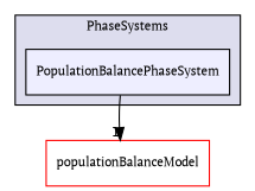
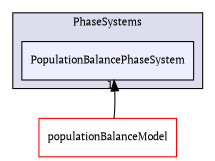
  digraph {
    compound=true
    fontname="PT Serif"
    node [fontname="PT Serif" fontsize=10 shape=box]
    n1 [fillcolor="#eeeeff" label=PopulationBalancePhaseSystem pencolor=black style=filled]
    n2 [color=red label=populationBalanceModel]
    subgraph cluster_1 {
      bgcolor="#ddddee"
      fontsize=10
      label=PhaseSystems
      pencolor=black
      n1
    }
-   n1 -> n2 [headlabel=1 labeldistance=1.5 labelfontname=Helvetica labelfontsize=10 fontname="PT Serif"]
+   n2 -> n1 [headlabel=1 labeldistance=1.5 labelfontname=Helvetica labelfontsize=10 fontname="PT Serif"]
  }
